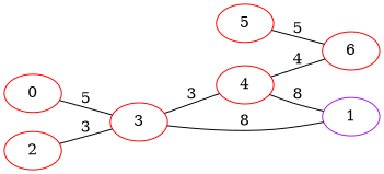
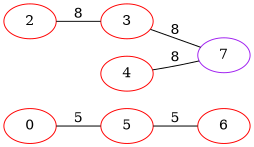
  graph {
    rankdir=LR
    node [color=red weight=1]
    0
    5
    6
    2
    3
    4
-   7 [color=purple weight=4 label=1]
-   0 -- 3 [label=5]
+   7 [color=purple weight=4]
+   0 -- 5 [label=5]
    5 -- 6 [label=5]
-   2 -- 3 [label=3]
-   3 -- 4 [label=3]
+   2 -- 3 [label=8]
    3 -- 7 [label=8]
-   4 -- 6 [label=4]
    4 -- 7 [label=8]
  }
